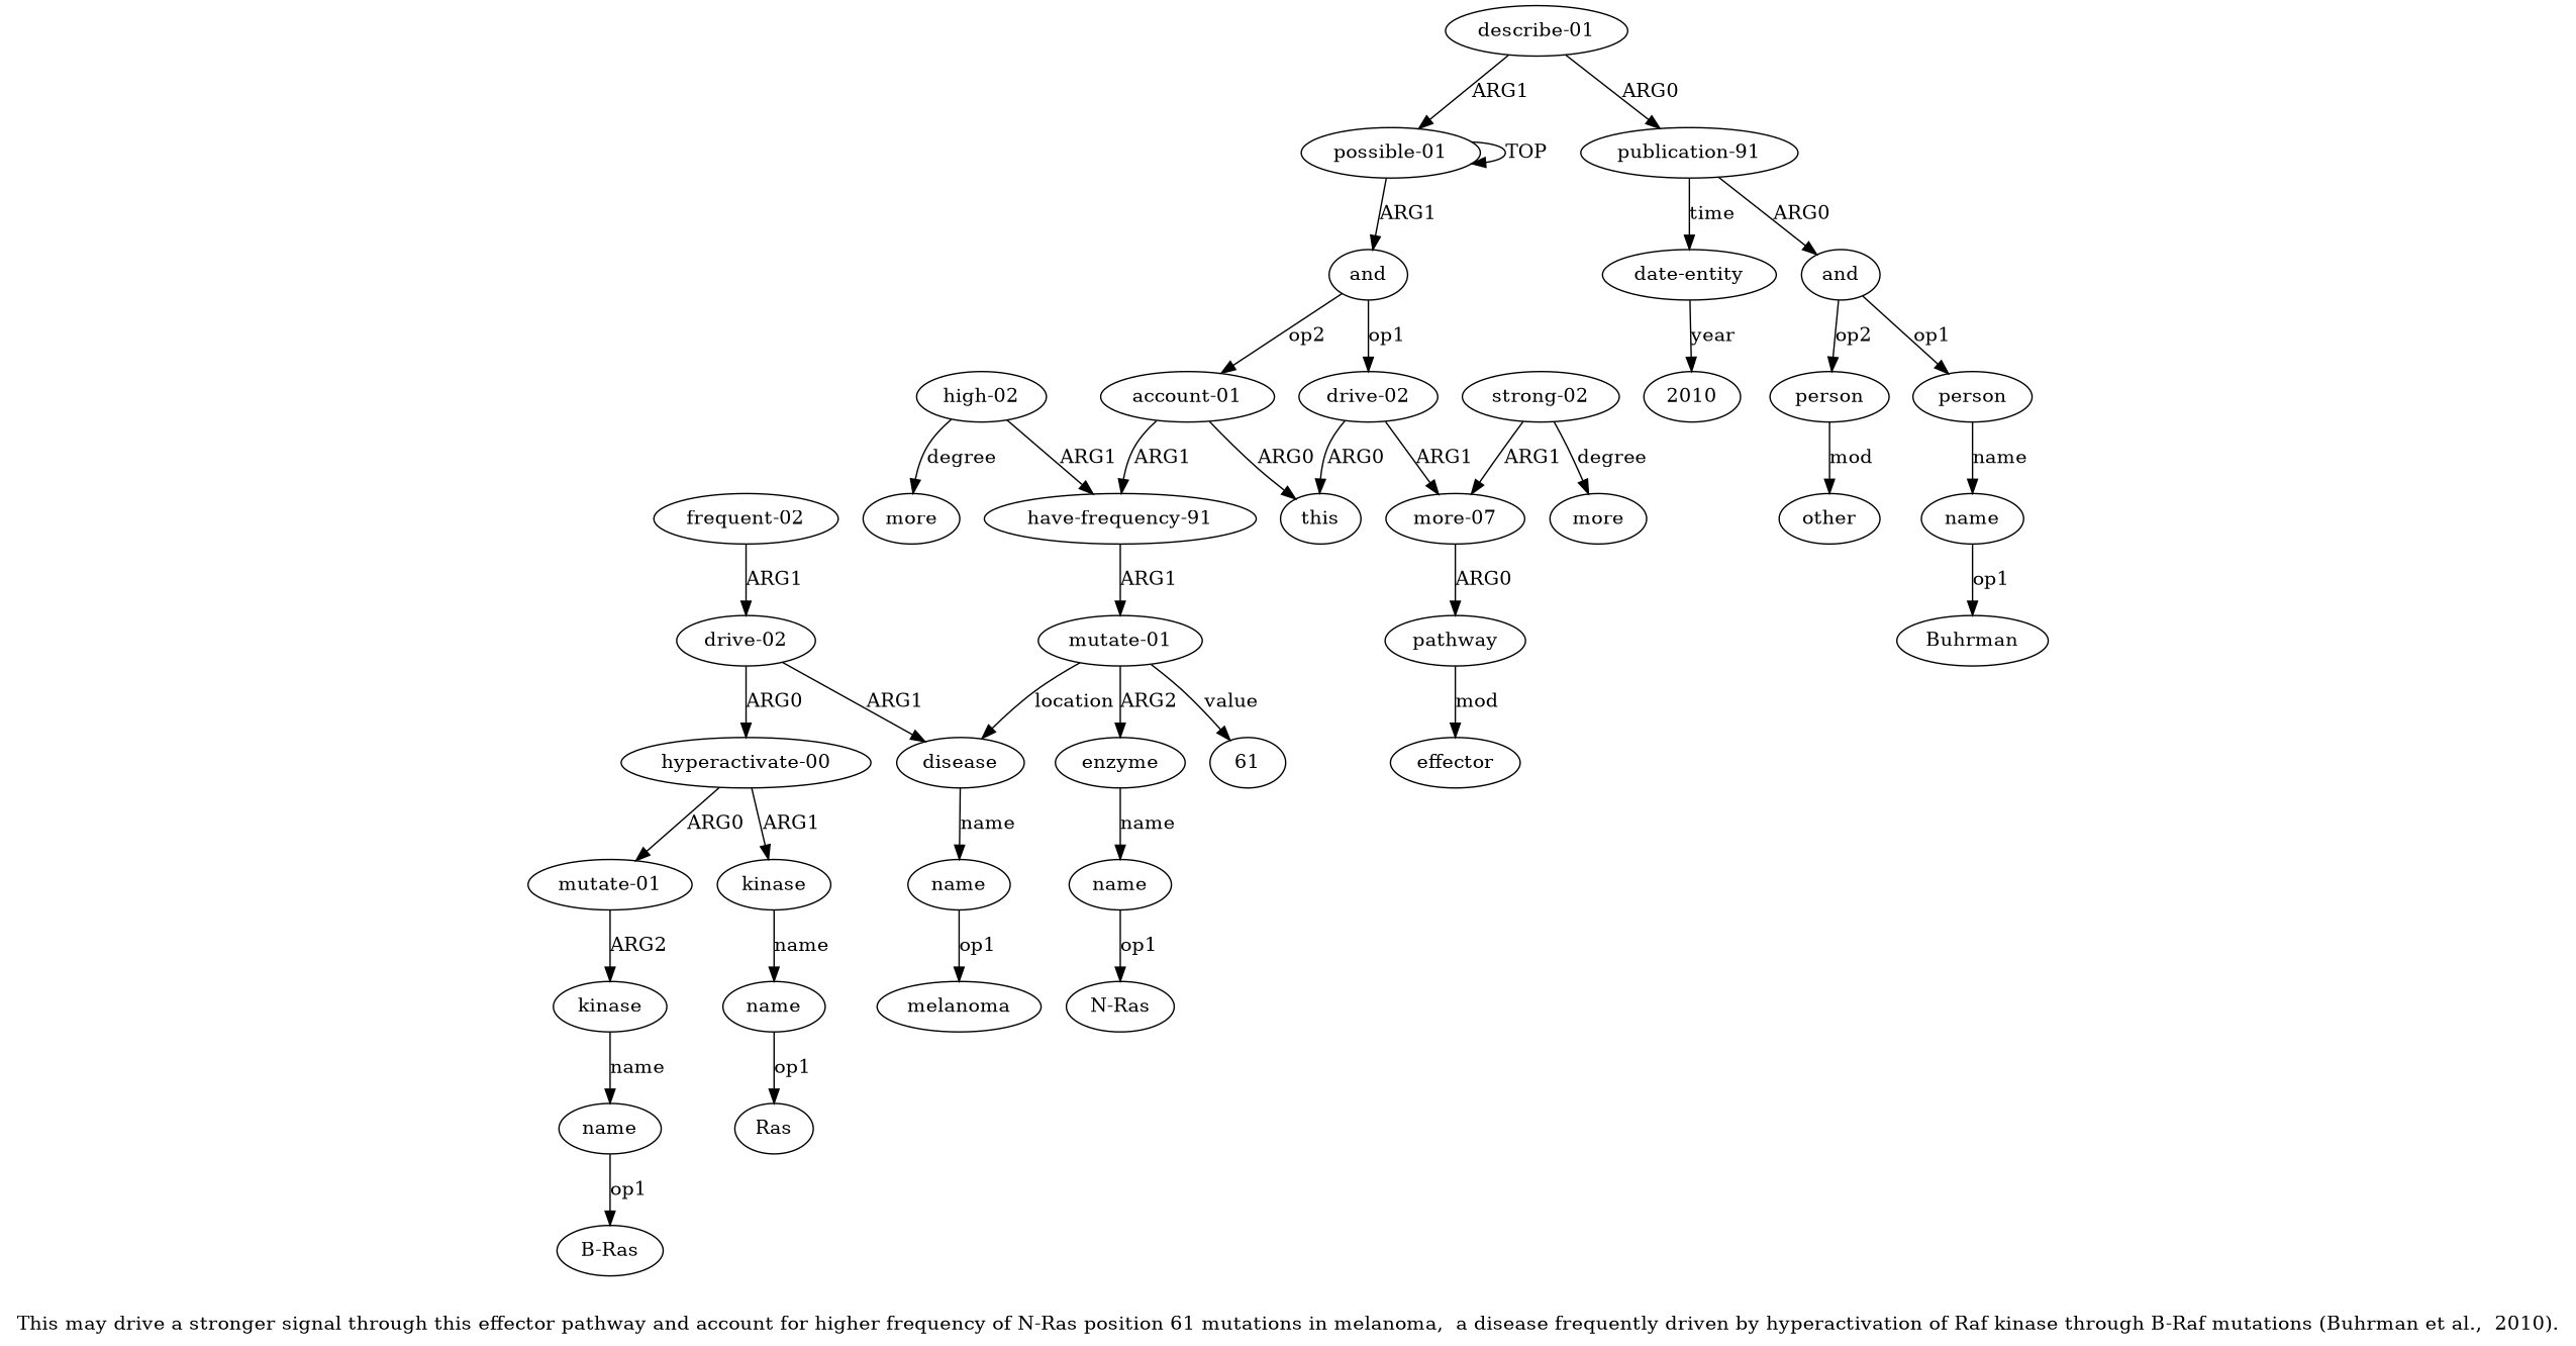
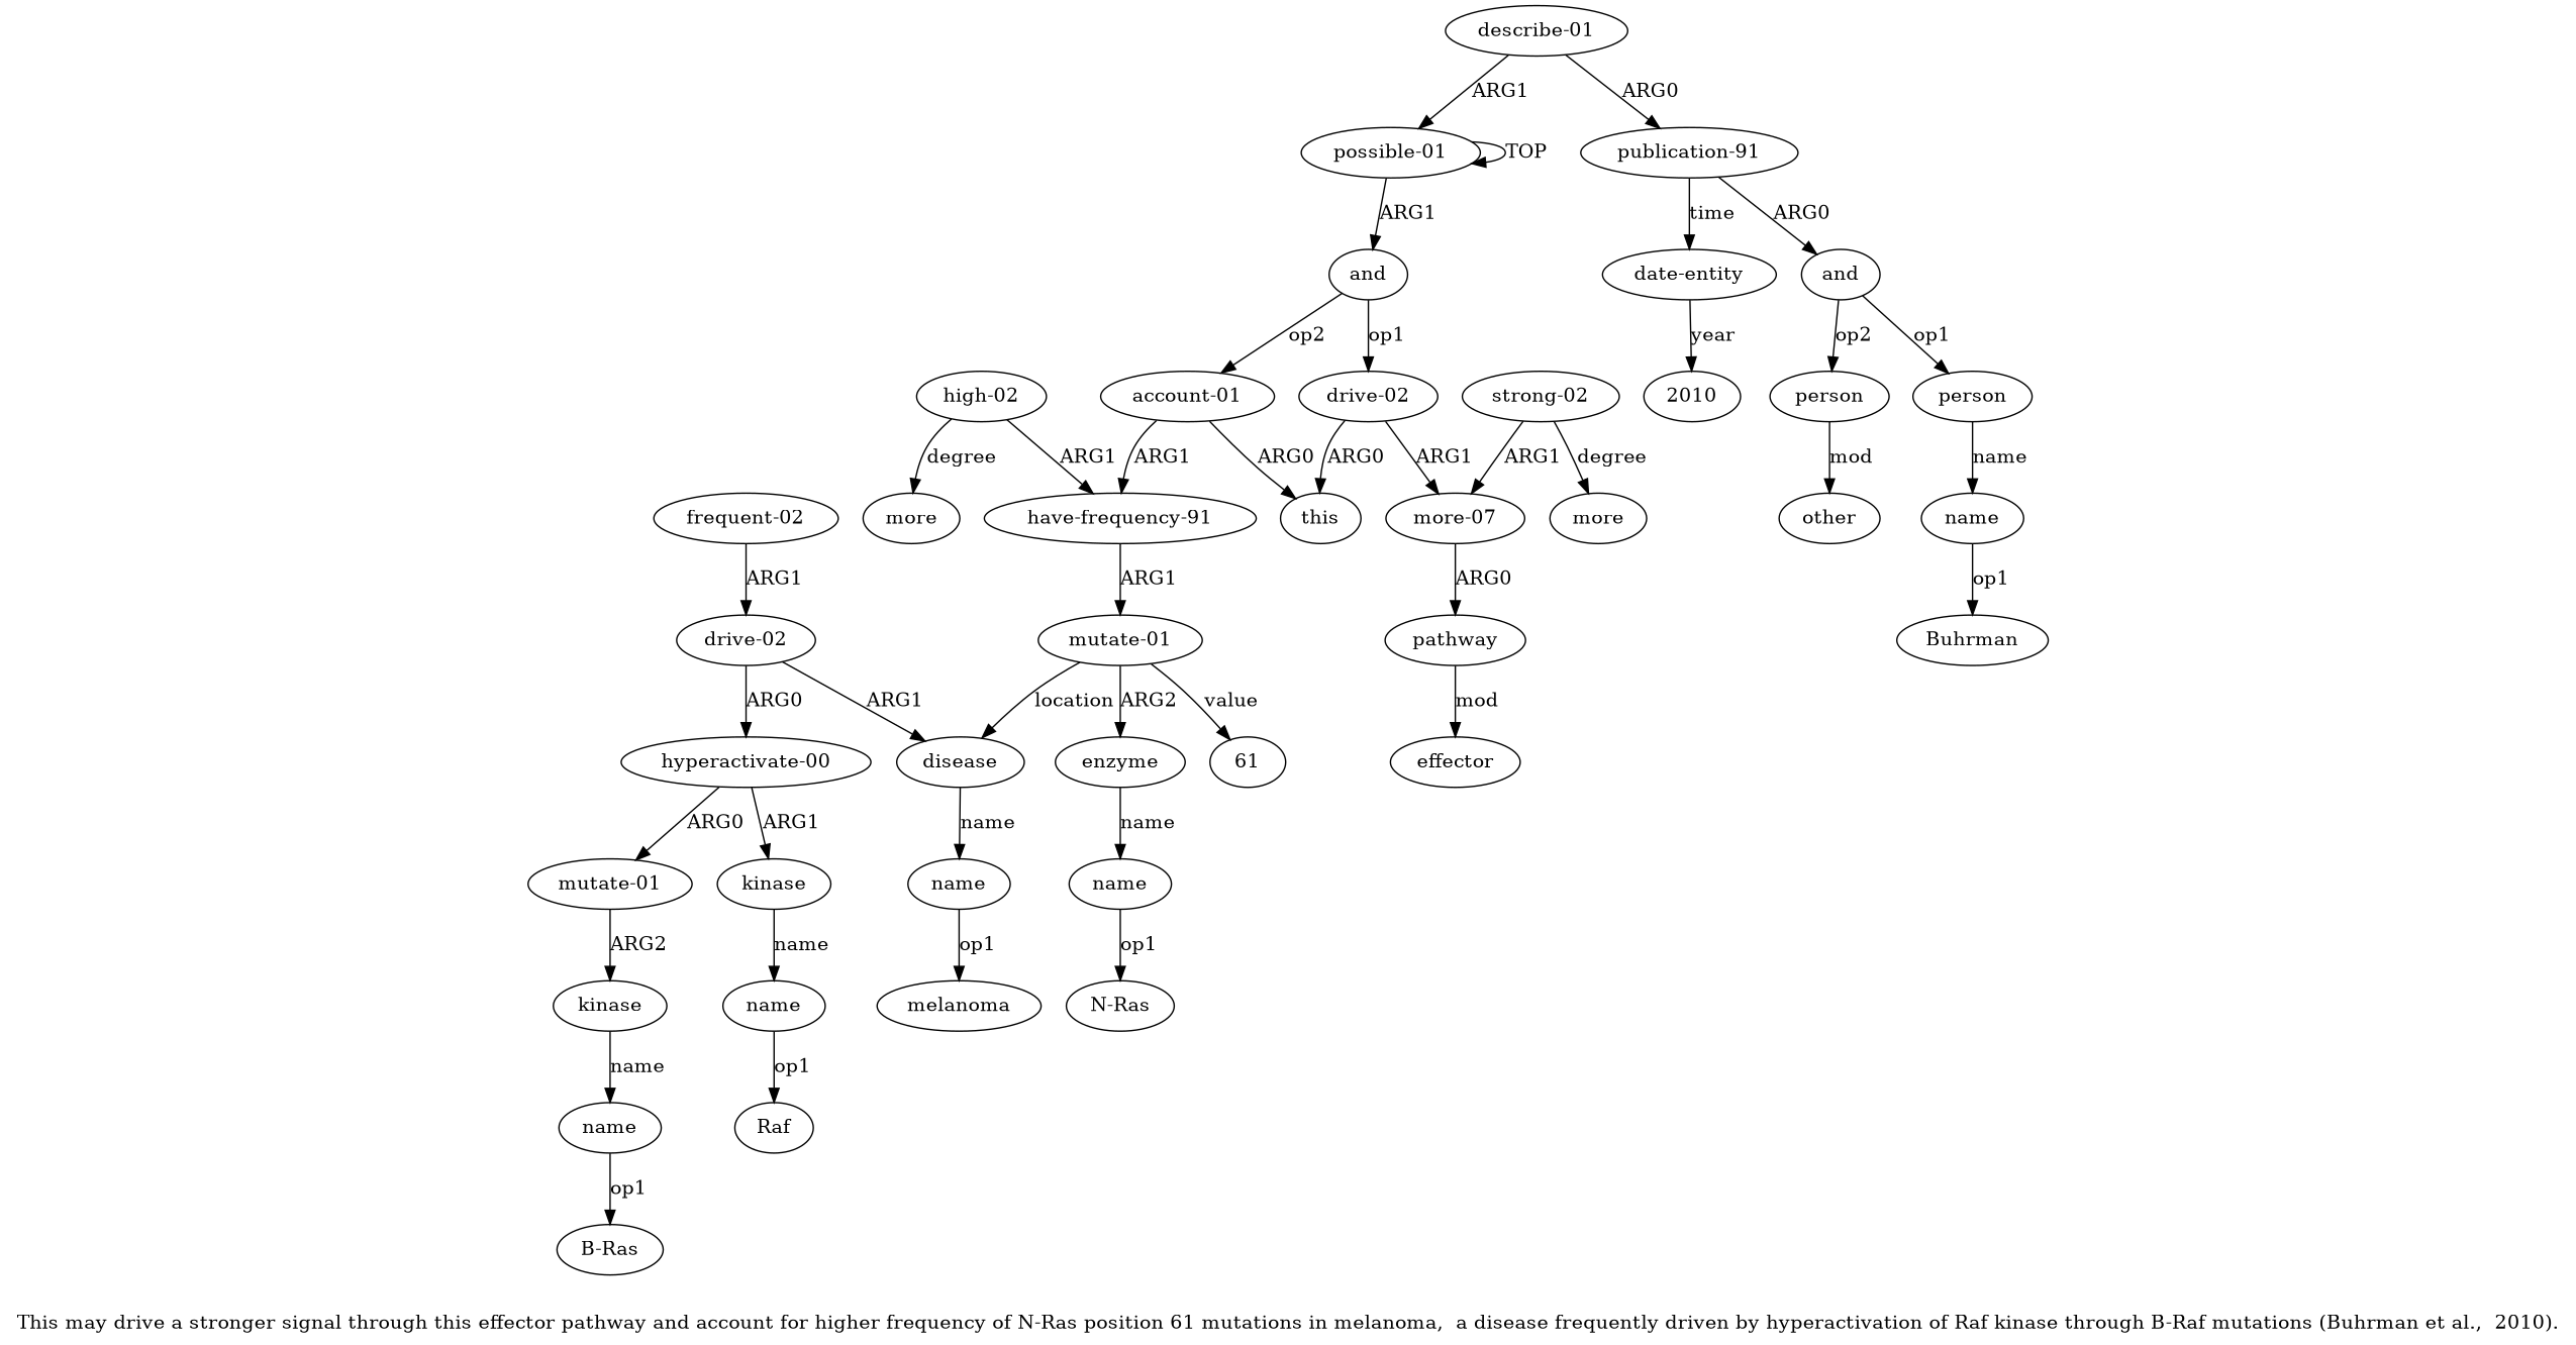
  digraph {
    label="This may drive a stronger signal through this effector pathway and account for higher frequency of N-Ras position 61 mutations in melanoma,  a disease frequently driven by hyperactivation of Raf kinase through B-Raf mutations (Buhrman et al.,  2010)."
    node [color=black gold_ind=-1 gold_label=name test_ind=-1 test_label=name]
    edge [color=black gold_label=ARG1 test_label=ARG1]
    n1 [gold_ind=20 label=name test_ind=20]
    n2 [gold_label="B-Raf" label="B-Ras" test_label="B-Raf"]
    n3 [gold_ind=21 gold_label=kinase label=kinase test_ind=21 test_label=kinase]
    n4 [gold_ind=22 label=name test_ind=22]
-   n5 [gold_label=Raf label=Ras test_label=Raf]
+   n5 [gold_label=Raf label=Raf test_label=Raf]
    n6 [gold_ind=23 gold_label="frequent-02" label="frequent-02" test_ind=23 test_label="frequent-02"]
    n7 [gold_ind=16 gold_label="drive-02" label="drive-02" test_ind=16 test_label="drive-02"]
    n8 [gold_ind=14 gold_label=disease label=disease test_ind=14 test_label=disease]
    n9 [gold_ind=17 gold_label="hyperactivate-00" label="hyperactivate-00" test_ind=17 test_label="hyperactivate-00"]
    n10 [gold_ind=15 label=name test_ind=15]
    n11 [gold_ind=18 gold_label="mutate-01" label="mutate-01" test_ind=18 test_label="mutate-01"]
    n12 [gold_ind=24 gold_label="high-02" label="high-02" test_ind=24 test_label="high-02"]
    n13 [gold_ind=25 gold_label=more label=more test_ind=25 test_label=more]
    n14 [gold_ind=10 gold_label="have-frequency-91" label="have-frequency-91" test_ind=10 test_label="have-frequency-91"]
    n15 [gold_ind=11 gold_label="mutate-01" label="mutate-01" test_ind=11 test_label="mutate-01"]
    n16 [gold_ind=12 gold_label=enzyme label=enzyme test_ind=12 test_label=enzyme]
    n17 [gold_label=61 label=61 test_label=61]
    n18 [gold_ind=26 gold_label="describe-01" label="describe-01" test_ind=26 test_label="describe-01"]
    n19 [gold_ind=27 gold_label="publication-91" label="publication-91" test_ind=27 test_label="publication-91"]
    n20 [gold_ind=0 gold_label="possible-01" label="possible-01" test_ind=0 test_label="possible-01"]
    n21 [gold_ind=28 gold_label=and label=and test_ind=28 test_label=and]
    n22 [gold_ind=33 gold_label="date-entity" label="date-entity" test_ind=33 test_label="date-entity"]
    n23 [gold_ind=1 gold_label=and label=and test_ind=1 test_label=and]
    n24 [gold_ind=29 gold_label=person label=person test_ind=29 test_label=person]
    n25 [gold_ind=31 gold_label=person label=person test_ind=31 test_label=person]
    n26 [gold_label=2010 label=2010 test_label=2010]
    n27 [gold_ind=2 gold_label="drive-02" label="drive-02" test_ind=2 test_label="drive-02"]
    n28 [gold_ind=9 gold_label="account-01" label="account-01" test_ind=9 test_label="account-01"]
    n29 [gold_ind=30 label=name test_ind=30]
    n30 [gold_ind=32 gold_label=other label=other test_ind=32 test_label=other]
    n31 [gold_label=Buhrman label=Buhrman test_label=Buhrman]
    n32 [gold_label=melanoma label=melanoma test_label=melanoma]
    n33 [gold_ind=19 gold_label=kinase label=kinase test_ind=19 test_label=kinase]
    n34 [gold_ind=13 label=name test_ind=13]
    n35 [gold_label="N-Ras" label="N-Ras" test_label="N-Ras"]
    n36 [gold_ind=3 gold_label=this label=this test_ind=3 test_label=this]
    n37 [gold_ind=4 gold_label="signal-07" label="more-07" test_ind=4 test_label="signal-07"]
    n38 [gold_ind=5 gold_label=pathway label=pathway test_ind=5 test_label=pathway]
    n39 [gold_ind=6 gold_label=effector label=effector test_ind=6 test_label=effector]
    n40 [gold_ind=7 gold_label="strong-02" label="strong-02" test_ind=7 test_label="strong-02"]
    n41 [gold_ind=8 gold_label=more label=more test_ind=8 test_label=more]
    n1 -> n2 [gold_label=op1 label=op1 test_label=op1]
    n3 -> n4 [gold_label=name label=name test_label=name]
    n4 -> n5 [gold_label=op1 label=op1 test_label=op1]
    n6 -> n7 [label=ARG1]
    n7 -> n8 [label=ARG1]
    n7 -> n9 [gold_label=ARG0 label=ARG0 test_label=ARG0]
    n8 -> n10 [gold_label=name label=name test_label=name]
    n9 -> n3 [label=ARG1]
    n9 -> n11 [gold_label=ARG0 label=ARG0 test_label=ARG0]
    n10 -> n32 [gold_label=op1 label=op1 test_label=op1]
    n11 -> n33 [gold_label=ARG2 label=ARG2 test_label=ARG2]
    n12 -> n13 [gold_label=degree label=degree test_label=degree]
    n12 -> n14 [label=ARG1]
    n14 -> n15 [label=ARG1]
    n15 -> n8 [gold_label=location label=location test_label=location]
    n15 -> n16 [gold_label=ARG2 label=ARG2 test_label=ARG2]
    n15 -> n17 [gold_label=value label=value test_label=value]
    n16 -> n34 [gold_label=name label=name test_label=name]
    n18 -> n19 [gold_label=ARG0 label=ARG0 test_label=ARG0]
    n18 -> n20 [label=ARG1]
    n19 -> n21 [gold_label=ARG0 label=ARG0 test_label=ARG0]
    n19 -> n22 [gold_label=time label=time test_label=time]
    n20 -> n20 [gold_label=TOP label=TOP test_label=TOP]
    n20 -> n23 [label=ARG1]
    n21 -> n24 [gold_label=op1 label=op1 test_label=op1]
    n21 -> n25 [gold_label=op2 label=op2 test_label=op2]
    n22 -> n26 [gold_label=year label=year test_label=year]
    n23 -> n27 [gold_label=op1 label=op1 test_label=op1]
    n23 -> n28 [gold_label=op2 label=op2 test_label=op2]
    n24 -> n29 [gold_label=name label=name test_label=name]
    n25 -> n30 [gold_label=mod label=mod test_label=mod]
    n27 -> n36 [gold_label=ARG0 label=ARG0 test_label=ARG0]
    n27 -> n37 [label=ARG1]
    n28 -> n14 [label=ARG1]
    n28 -> n36 [gold_label=ARG0 label=ARG0 test_label=ARG0]
    n29 -> n31 [gold_label=op1 label=op1 test_label=op1]
    n33 -> n1 [gold_label=name label=name test_label=name]
    n34 -> n35 [gold_label=op1 label=op1 test_label=op1]
    n37 -> n38 [gold_label=ARG0 label=ARG0 test_label=ARG0]
    n38 -> n39 [gold_label=mod label=mod test_label=mod]
    n40 -> n37 [label=ARG1]
    n40 -> n41 [gold_label=degree label=degree test_label=degree]
  }
